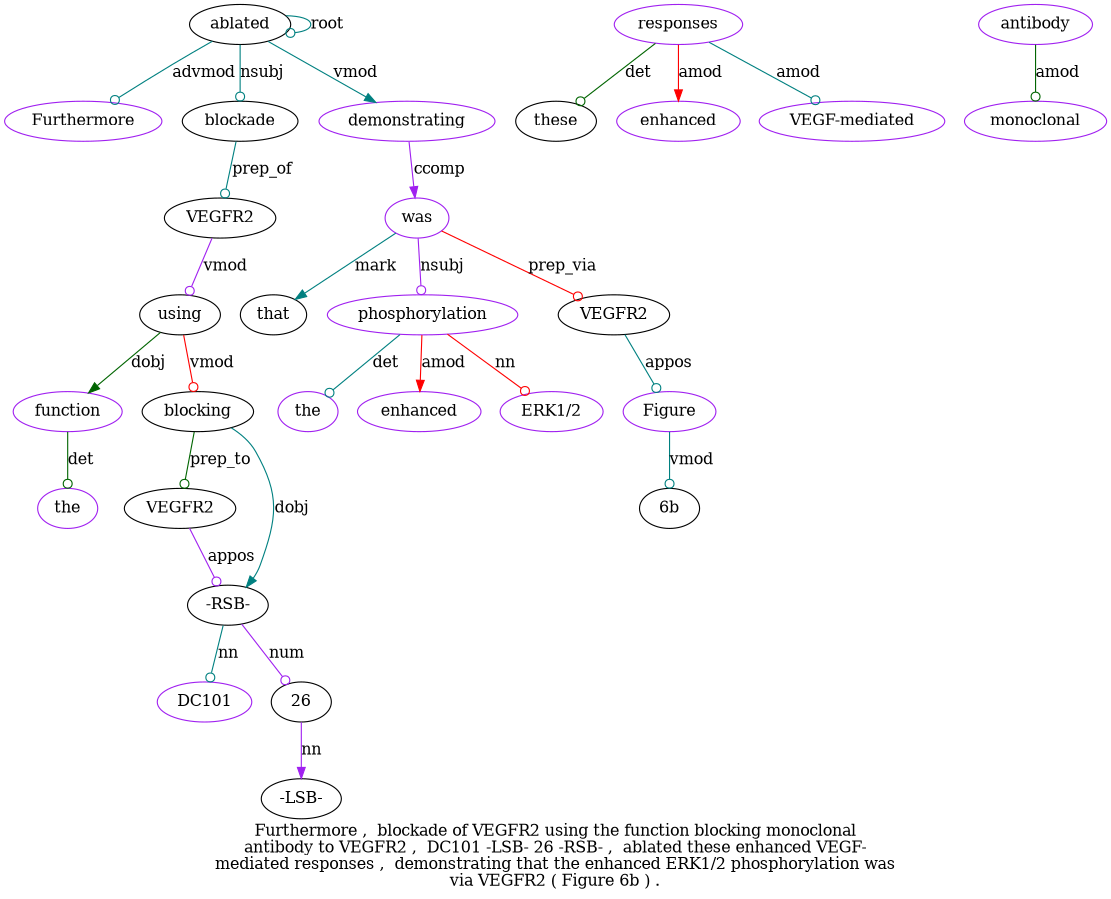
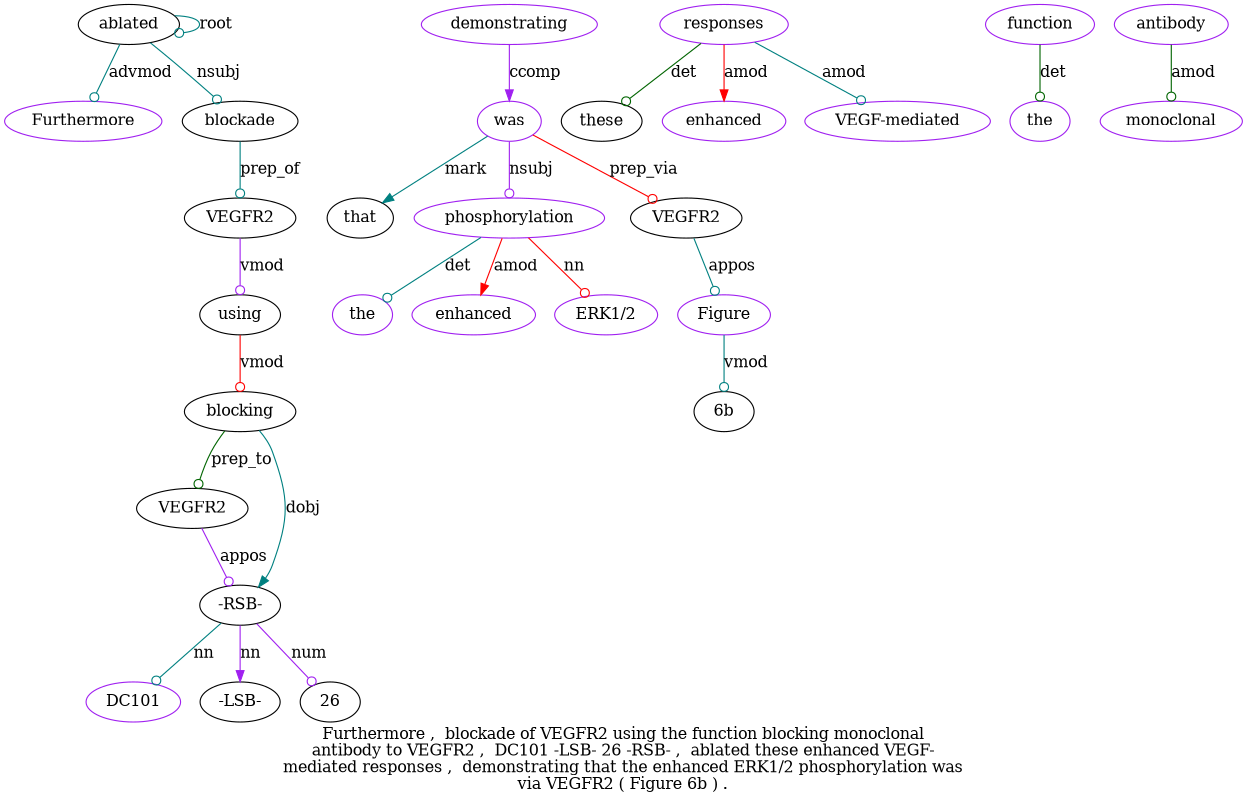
  digraph {
    label="Furthermore ,  blockade of VEGFR2 using the function blocking monoclonal\nantibody to VEGFR2 ,  DC101 -LSB- 26 -RSB- ,  ablated these enhanced VEGF-\nmediated responses ,  demonstrating that the enhanced ERK1/2 phosphorylation was\nvia VEGFR2 ( Figure 6b ) ."
    node [color=purple fillcolor=white style=filled]
    edge [arrowhead=odot color=teal]
    n1 [color=black label=ablated]
    n2 [label=Furthermore]
    n3 [color=black label=blockade]
    n4 [label=demonstrating]
    n5 [color=black label=VEGFR2]
    n6 [label=responses]
    n7 [color=black label=these]
    n8 [label=enhanced]
    n9 [label="VEGF-mediated"]
    n10 [label=was]
    n11 [color=black label=using]
    n12 [label=function]
    n13 [color=black label=blocking]
    n14 [label=the]
    n15 [color=black label=VEGFR2]
    n16 [color=black label="-RSB-"]
    n17 [label=antibody]
    n18 [label=monoclonal]
    n19 [label=DC101]
    n20 [color=black label="-LSB-"]
    n21 [color=black label=26]
    n22 [color=black label=that]
    n23 [label=phosphorylation]
    n24 [color=black label=VEGFR2]
    n25 [label=the]
    n26 [label=enhanced]
    n27 [label="ERK1/2"]
    n28 [label=Figure]
    n29 [color=black label="6b"]
    n1 -> n1 [label=root]
    n1 -> n2 [label=advmod]
    n1 -> n3 [label=nsubj]
-   n1 -> n4 [arrowhead=normal label=vmod]
    n3 -> n5 [label=prep_of]
    n4 -> n10 [arrowhead=normal color=purple label=ccomp]
    n5 -> n11 [color=purple label=vmod]
    n6 -> n7 [color=darkgreen label=det]
    n6 -> n8 [arrowhead=normal color=red label=amod]
    n6 -> n9 [label=amod]
    n10 -> n22 [arrowhead=normal label=mark]
    n10 -> n23 [color=purple label=nsubj]
    n10 -> n24 [color=red label=prep_via]
-   n11 -> n12 [arrowhead=normal color=darkgreen label=dobj]
    n11 -> n13 [color=red label=vmod]
    n12 -> n14 [color=darkgreen label=det]
    n13 -> n15 [color=darkgreen label=prep_to]
    n13 -> n16 [arrowhead=normal label=dobj]
    n15 -> n16 [color=purple label=appos]
    n16 -> n19 [label=nn]
-   n21 -> n20 [arrowhead=normal color=purple label=nn]
+   n16 -> n20 [arrowhead=normal color=purple label=nn]
    n16 -> n21 [color=purple label=num]
    n17 -> n18 [color=darkgreen label=amod]
    n23 -> n25 [label=det]
    n23 -> n26 [arrowhead=normal color=red label=amod]
    n23 -> n27 [color=red label=nn]
    n24 -> n28 [label=appos]
    n28 -> n29 [label=vmod]
  }
